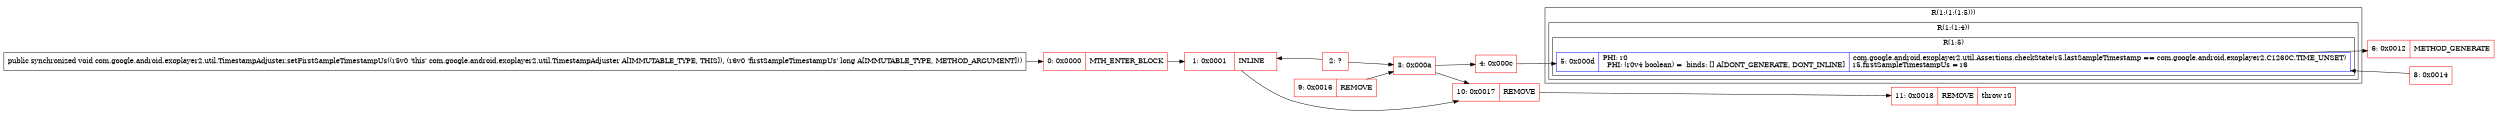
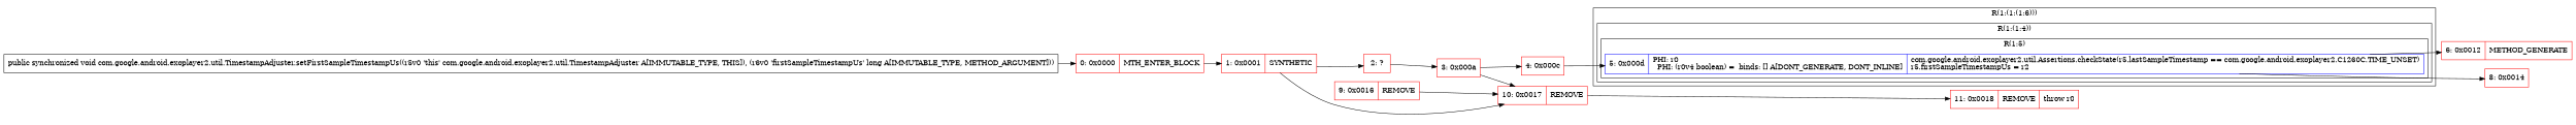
  digraph {
    rankdir=LR
    node [color=red shape=record]
-   n1 [color=blue label="{5\:\ 0x000d|PHI: r0 \l  PHI: (r0v4 boolean) =  binds: [] A[DONT_GENERATE, DONT_INLINE]\l|com.google.android.exoplayer2.util.Assertions.checkState(r5.lastSampleTimestamp == com.google.android.exoplayer2.C1260C.TIME_UNSET)\lr5.firstSampleTimestampUs = r6\l}"]
+   n1 [color=blue label="{5\:\ 0x000d|PHI: r0 \l  PHI: (r0v4 boolean) =  binds: [] A[DONT_GENERATE, DONT_INLINE]\l|com.google.android.exoplayer2.util.Assertions.checkState(r5.lastSampleTimestamp == com.google.android.exoplayer2.C1260C.TIME_UNSET)\lr5.firstSampleTimestampUs = r2\l}"]
    n2 [label="{6\:\ 0x0012|METHOD_GENERATE\l}"]
    n3 [label="{0\:\ 0x0000|MTH_ENTER_BLOCK\l}"]
-   n4 [label="{1\:\ 0x0001|INLINE\l}"]
+   n4 [label="{1\:\ 0x0001|SYNTHETIC\l}"]
    n5 [label="{2\:\ ?}"]
    n6 [label="{10\:\ 0x0017|REMOVE\l}"]
    n7 [label="{3\:\ 0x000a}"]
    n8 [label="{9\:\ 0x0016|REMOVE\l}"]
    n9 [label="{4\:\ 0x000c}"]
    n10 [label="{8\:\ 0x0014}"]
    n11 [label="{11\:\ 0x0018|REMOVE\l|throw r0\l}"]
    n12 [label="{public synchronized void com.google.android.exoplayer2.util.TimestampAdjuster.setFirstSampleTimestampUs((r5v0 'this' com.google.android.exoplayer2.util.TimestampAdjuster A[IMMUTABLE_TYPE, THIS]), (r6v0 'firstSampleTimestampUs' long A[IMMUTABLE_TYPE, METHOD_ARGUMENT])) }" color=""]
    subgraph cluster_1 {
-     label="R(1:(1:(1:5)))"
+     label="R(1:(1:(1:6)))"
      subgraph cluster_2 {
        label="R(1:(1:4))"
        subgraph cluster_3 {
          label="R(1:5)"
          n1
        }
      }
    }
    n1 -> n2
    n3 -> n4
-   n5 -> n4
+   n4 -> n5
    n4 -> n6
    n5 -> n7
    n6 -> n11
    n7 -> n6
    n7 -> n9
-   n8 -> n7
+   n8 -> n6
    n9 -> n1
-   n10 -> n1
+   n1 -> n10
    n12 -> n3
  }
